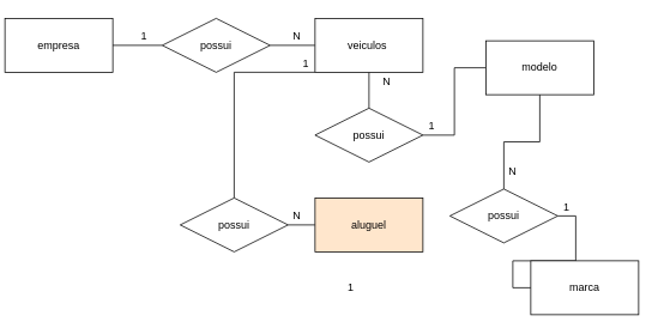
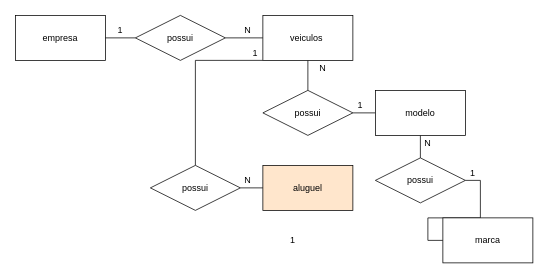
  <mxCell id="0" />
  <mxCell id="1" parent="0" />
- <mxCell id="2" value="empresa" style="rounded=0;whiteSpace=wrap;html=1;" vertex="1" parent="1"><mxGeometry x="5" y="20" width="120" height="60" as="geometry" /></mxCell>
+ <mxCell id="2" value="empresa" style="rounded=0;whiteSpace=wrap;html=1;" vertex="1" parent="1"><mxGeometry y="20" width="120" height="60" as="geometry" x="20" /></mxCell>
  <mxCell id="3" value="" style="edgeStyle=orthogonalEdgeStyle;rounded=0;orthogonalLoop=1;jettySize=auto;html=1;endArrow=none;endFill=0;" edge="1" parent="1" source="5" target="8"><mxGeometry relative="1" as="geometry" /></mxCell>
  <mxCell id="4" style="edgeStyle=orthogonalEdgeStyle;rounded=0;orthogonalLoop=1;jettySize=auto;html=1;exitX=0;exitY=0.5;exitDx=0;exitDy=0;entryX=1;entryY=0.5;entryDx=0;entryDy=0;endArrow=none;endFill=0;" edge="1" parent="1" source="5" target="2"><mxGeometry relative="1" as="geometry" /></mxCell>
  <mxCell id="5" value="possui" style="shape=rhombus;perimeter=rhombusPerimeter;whiteSpace=wrap;html=1;align=center;" vertex="1" parent="1"><mxGeometry x="180" y="20" width="120" height="60" as="geometry" /></mxCell>
  <mxCell id="6" style="edgeStyle=orthogonalEdgeStyle;rounded=0;orthogonalLoop=1;jettySize=auto;html=1;exitX=0.5;exitY=1;exitDx=0;exitDy=0;entryX=0.5;entryY=0;entryDx=0;entryDy=0;endArrow=none;endFill=0;" edge="1" parent="1" source="8" target="12"><mxGeometry relative="1" as="geometry" /></mxCell>
  <mxCell id="7" style="edgeStyle=orthogonalEdgeStyle;rounded=0;orthogonalLoop=1;jettySize=auto;html=1;exitX=0;exitY=1;exitDx=0;exitDy=0;endArrow=none;endFill=0;" edge="1" parent="1" source="8" target="21"><mxGeometry relative="1" as="geometry"><mxPoint x="320" y="100" as="targetPoint" /><Array as="points"><mxPoint x="260" y="80" /></Array></mxGeometry></mxCell>
  <mxCell id="8" value="veiculos&amp;nbsp;" style="rounded=0;whiteSpace=wrap;html=1;" vertex="1" parent="1"><mxGeometry x="350" y="20" width="120" height="60" as="geometry" /></mxCell>
  <mxCell id="9" value="1" style="text;html=1;strokeColor=none;fillColor=none;align=center;verticalAlign=middle;whiteSpace=wrap;rounded=0;" vertex="1" parent="1"><mxGeometry x="320" y="60" width="40" height="20" as="geometry" /></mxCell>
  <mxCell id="10" value="1" style="text;html=1;strokeColor=none;fillColor=none;align=center;verticalAlign=middle;whiteSpace=wrap;rounded=0;" vertex="1" parent="1"><mxGeometry x="140" y="30" width="40" height="20" as="geometry" /></mxCell>
  <mxCell id="11" style="edgeStyle=orthogonalEdgeStyle;rounded=0;orthogonalLoop=1;jettySize=auto;html=1;exitX=1;exitY=0.5;exitDx=0;exitDy=0;entryX=0;entryY=0.5;entryDx=0;entryDy=0;endArrow=none;endFill=0;" edge="1" parent="1" source="12" target="14"><mxGeometry relative="1" as="geometry" /></mxCell>
  <mxCell id="12" value="possui" style="shape=rhombus;perimeter=rhombusPerimeter;whiteSpace=wrap;html=1;align=center;" vertex="1" parent="1"><mxGeometry x="350" y="120" width="120" height="60" as="geometry" /></mxCell>
  <mxCell id="13" style="edgeStyle=orthogonalEdgeStyle;rounded=0;orthogonalLoop=1;jettySize=auto;html=1;exitX=0.5;exitY=1;exitDx=0;exitDy=0;entryX=0.5;entryY=0;entryDx=0;entryDy=0;endArrow=none;endFill=0;" edge="1" parent="1" source="14" target="17"><mxGeometry relative="1" as="geometry" /></mxCell>
- <mxCell id="14" value="modelo" style="rounded=0;whiteSpace=wrap;html=1;" vertex="1" parent="1"><mxGeometry x="540" y="45" width="120" height="60" as="geometry" /></mxCell>
+ <mxCell id="14" value="modelo" style="rounded=0;whiteSpace=wrap;html=1;" vertex="1" parent="1"><mxGeometry x="500" y="120" width="120" height="60" as="geometry" /></mxCell>
  <mxCell id="15" value="1" style="text;html=1;strokeColor=none;fillColor=none;align=center;verticalAlign=middle;whiteSpace=wrap;rounded=0;" vertex="1" parent="1"><mxGeometry x="460" y="130" width="40" height="20" as="geometry" /></mxCell>
  <mxCell id="16" style="edgeStyle=orthogonalEdgeStyle;rounded=0;orthogonalLoop=1;jettySize=auto;html=1;exitX=1;exitY=0.5;exitDx=0;exitDy=0;entryX=0;entryY=0.5;entryDx=0;entryDy=0;endArrow=none;endFill=0;" edge="1" parent="1" source="17" target="18"><mxGeometry relative="1" as="geometry" /></mxCell>
  <mxCell id="17" value="possui" style="shape=rhombus;perimeter=rhombusPerimeter;whiteSpace=wrap;html=1;align=center;" vertex="1" parent="1"><mxGeometry x="500" y="210" width="120" height="60" as="geometry" /></mxCell>
  <mxCell id="18" value="marca" style="rounded=0;whiteSpace=wrap;html=1;" vertex="1" parent="1"><mxGeometry x="590" y="290" width="120" height="60" as="geometry" /></mxCell>
  <mxCell id="19" value="N" style="text;html=1;strokeColor=none;fillColor=none;align=center;verticalAlign=middle;whiteSpace=wrap;rounded=0;" vertex="1" parent="1"><mxGeometry x="550" y="180" width="40" height="20" as="geometry" /></mxCell>
  <mxCell id="20" style="edgeStyle=orthogonalEdgeStyle;rounded=0;orthogonalLoop=1;jettySize=auto;html=1;exitX=1;exitY=0.5;exitDx=0;exitDy=0;entryX=0;entryY=0.5;entryDx=0;entryDy=0;endArrow=none;endFill=0;" edge="1" parent="1" source="21" target="22"><mxGeometry relative="1" as="geometry" /></mxCell>
  <mxCell id="21" value="possui" style="shape=rhombus;perimeter=rhombusPerimeter;whiteSpace=wrap;html=1;align=center;" vertex="1" parent="1"><mxGeometry x="200" y="220" width="120" height="60" as="geometry" /></mxCell>
  <mxCell id="22" value="aluguel" style="rounded=0;whiteSpace=wrap;html=1;fillColor=#ffe6cc;" vertex="1" parent="1"><mxGeometry x="350" y="220" width="120" height="60" as="geometry" /></mxCell>
  <mxCell id="23" value="N" style="text;html=1;strokeColor=none;fillColor=none;align=center;verticalAlign=middle;whiteSpace=wrap;rounded=0;" vertex="1" parent="1"><mxGeometry x="310" y="30" width="40" height="20" as="geometry" /></mxCell>
  <mxCell id="24" value="N" style="text;html=1;strokeColor=none;fillColor=none;align=center;verticalAlign=middle;whiteSpace=wrap;rounded=0;" vertex="1" parent="1"><mxGeometry x="310" y="230" width="40" height="20" as="geometry" /></mxCell>
  <mxCell id="25" value="1" style="text;html=1;strokeColor=none;fillColor=none;align=center;verticalAlign=middle;whiteSpace=wrap;rounded=0;" vertex="1" parent="1"><mxGeometry x="370" y="310" width="40" height="20" as="geometry" /></mxCell>
  <mxCell id="26" value="N" style="text;html=1;strokeColor=none;fillColor=none;align=center;verticalAlign=middle;whiteSpace=wrap;rounded=0;" vertex="1" parent="1"><mxGeometry x="410" y="80" width="40" height="20" as="geometry" /></mxCell>
  <mxCell id="27" value="1" style="text;html=1;strokeColor=none;fillColor=none;align=center;verticalAlign=middle;whiteSpace=wrap;rounded=0;" vertex="1" parent="1"><mxGeometry x="610" y="220" width="40" height="20" as="geometry" /></mxCell>
